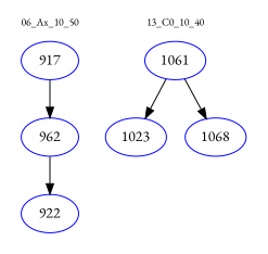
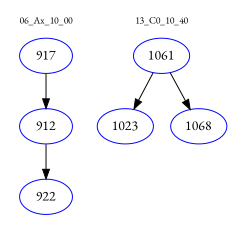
  digraph {
    fontname="EB Garamond"
    node [color=blue fontname="EB Garamond"]
    edge [color=black fontname="EB Garamond"]
    n1 [label=917]
-   n2 [label=962]
+   n2 [label=912]
    n3 [label=922]
    n4 [label=1061]
    n5 [label=1023]
    n6 [label=1068]
    subgraph cluster_1 {
      color=white
      fontsize=10
-     label="06_Ax_10_50"
+     label="06_Ax_10_00"
      n1
      n2
      n3
    }
    subgraph cluster_2 {
      color=white
      fontsize=10
      label="13_C0_10_40"
      n4
      n5
      n6
    }
    n1 -> n2
    n2 -> n3
    n4 -> n5
    n4 -> n6
  }
